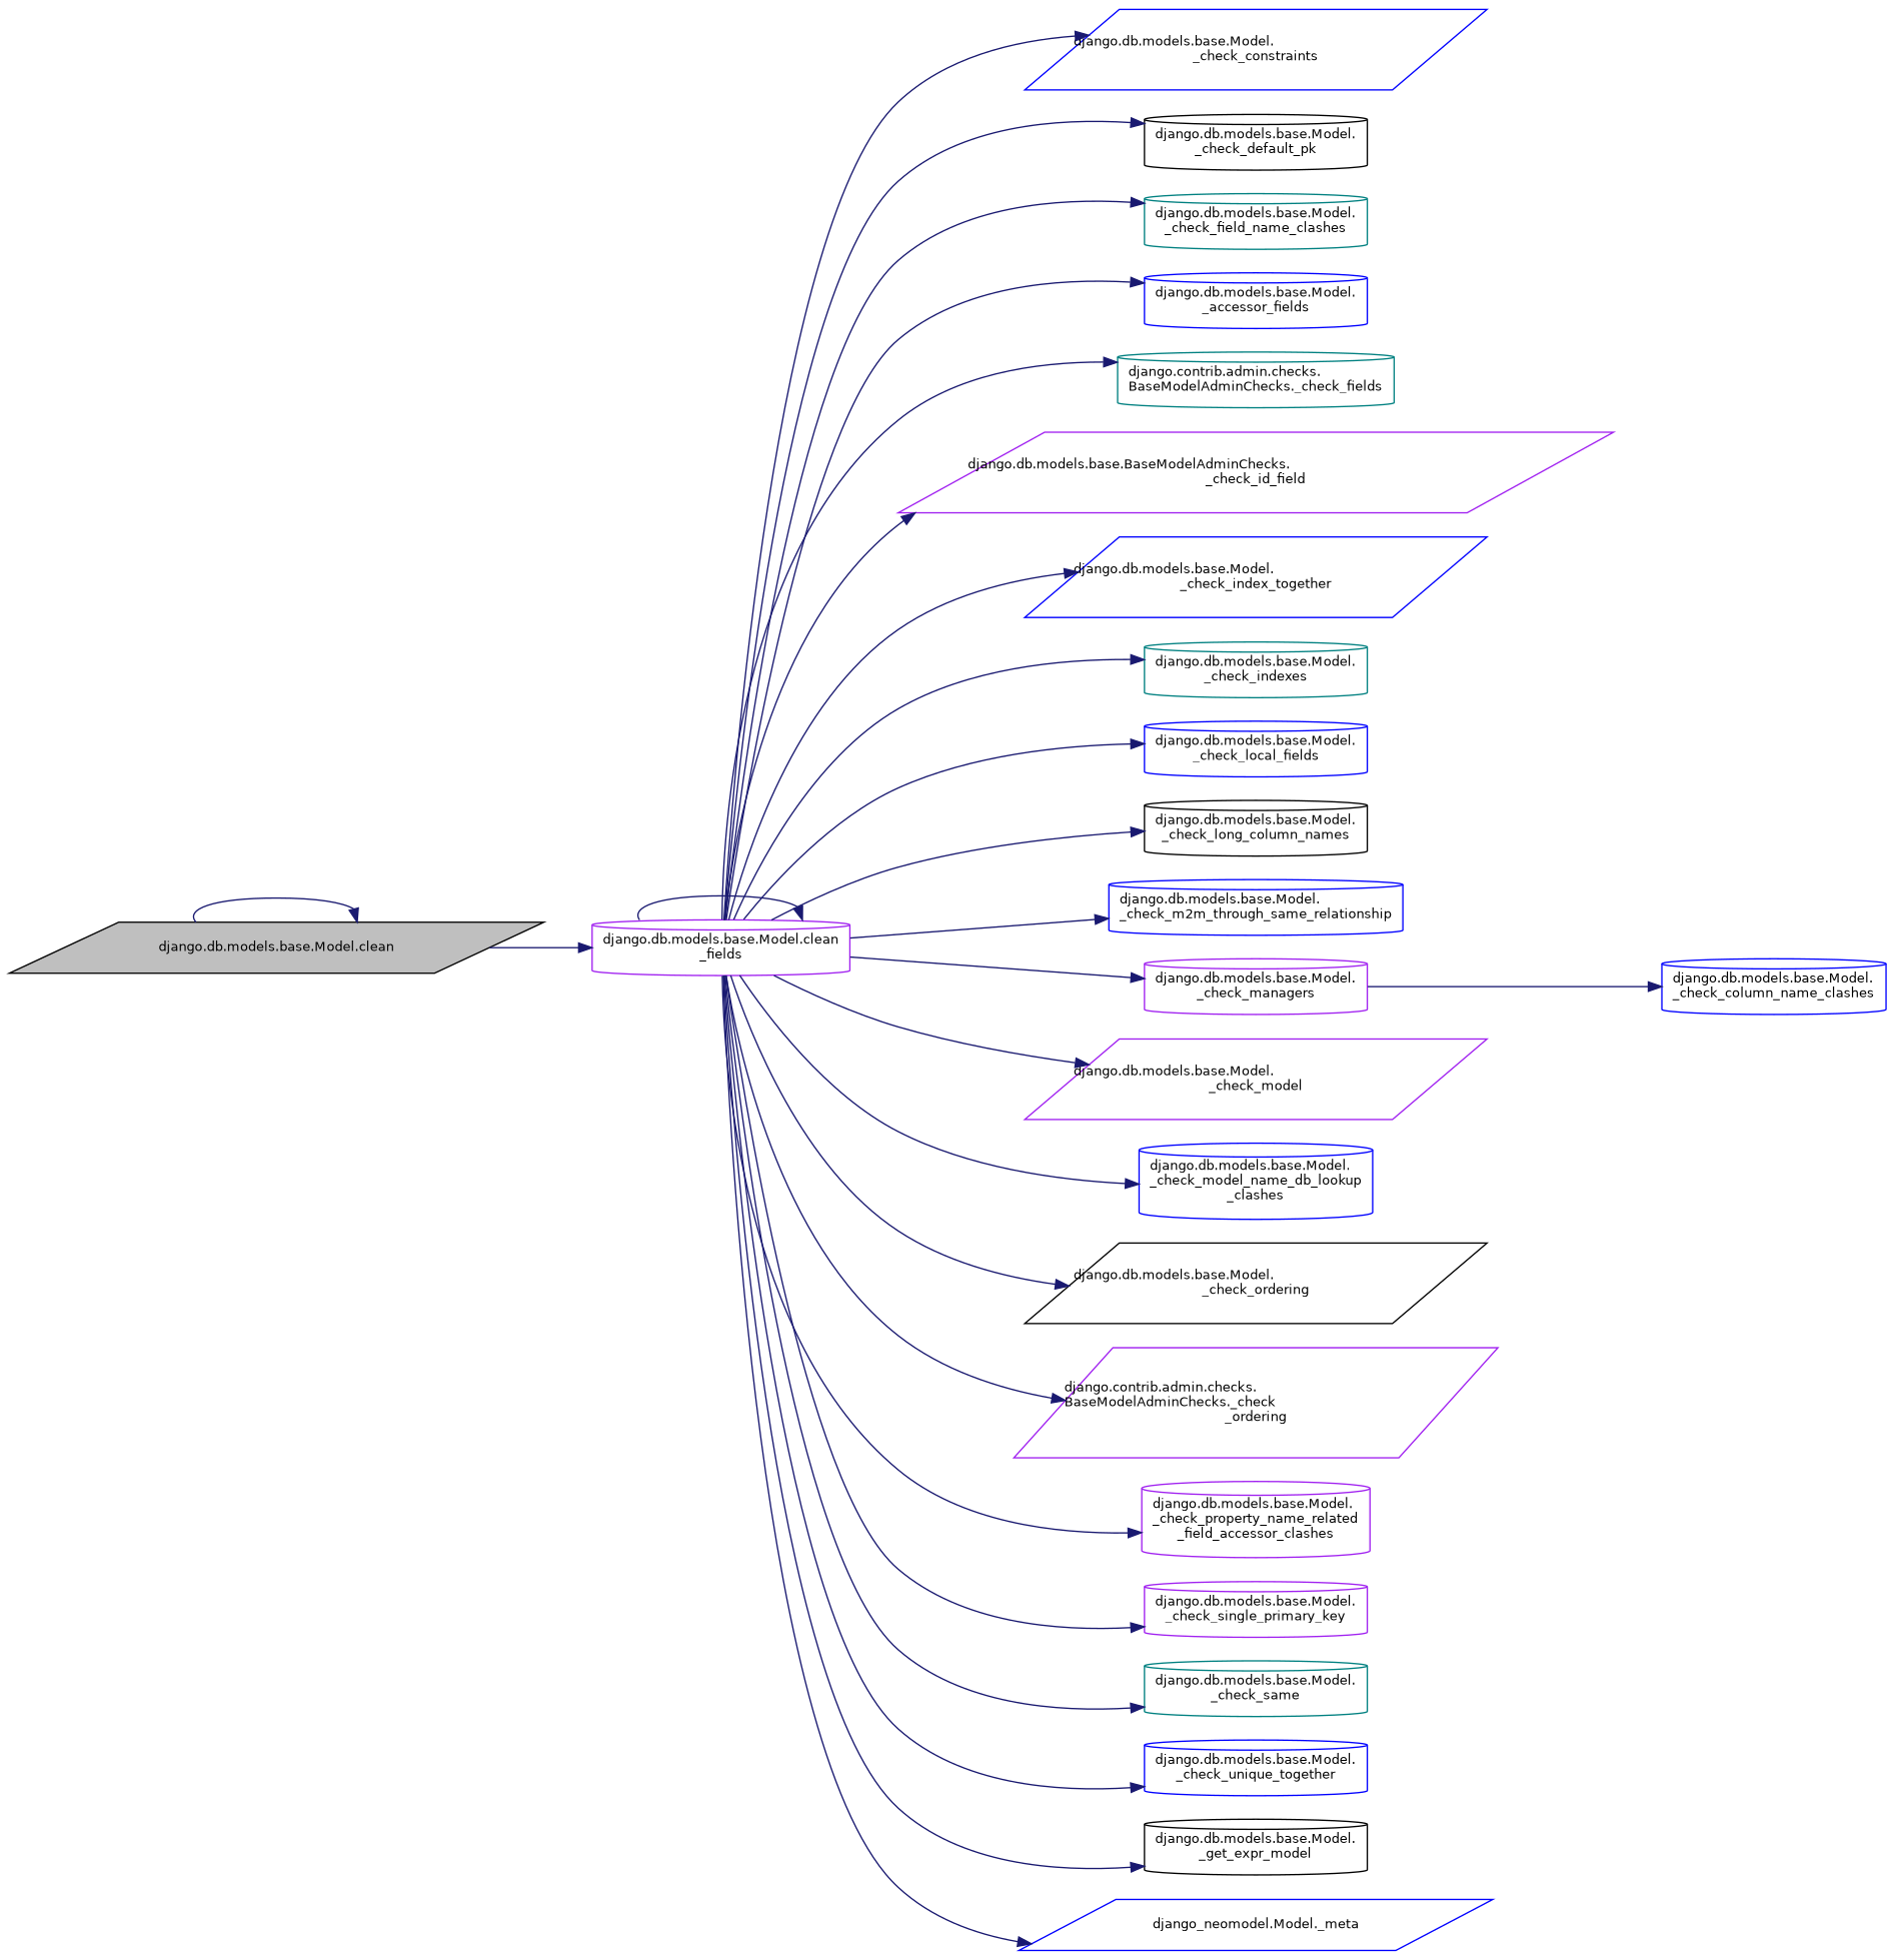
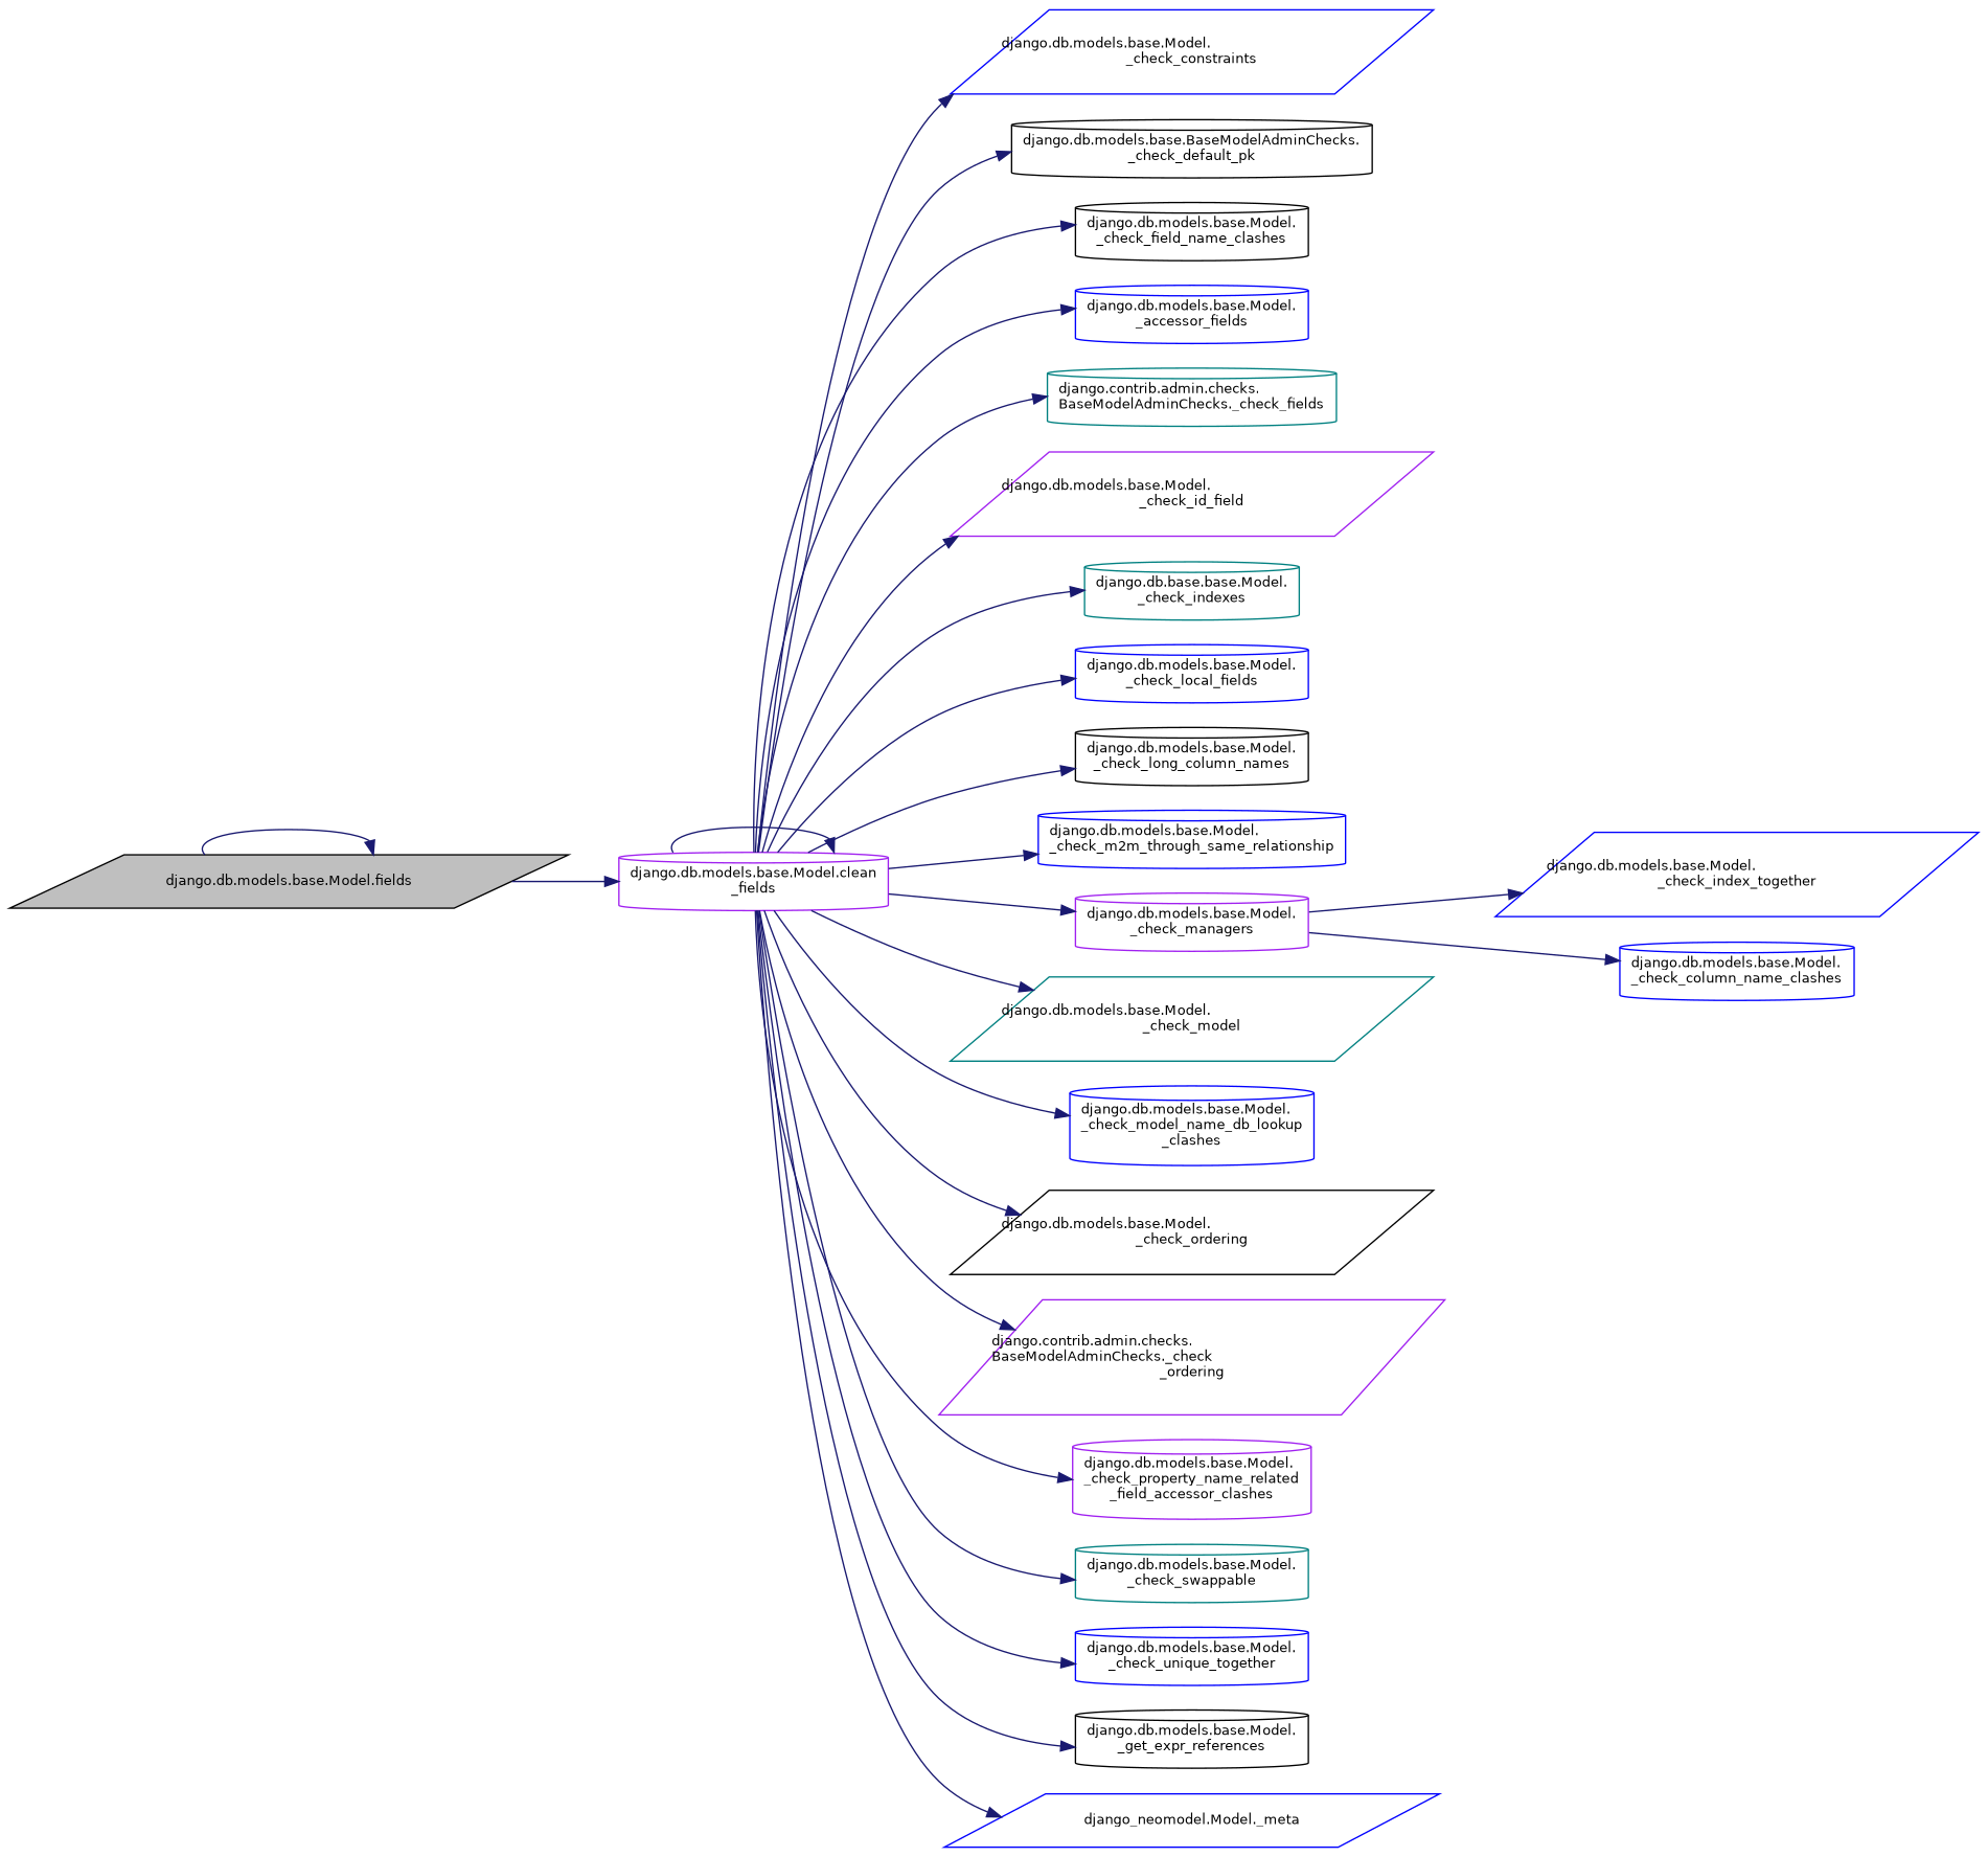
  digraph {
    rankdir=LR
    node [color=blue fillcolor=white fontname=Helvetica fontsize=10 shape=cylinder style=filled]
    edge [color=midnightblue fontname=Helvetica fontsize=10 labelfontname=Helvetica labelfontsize=10 style=solid]
-   n1 [color=black fillcolor=grey75 fontcolor=black height=0.2 label="django.db.models.base.Model.clean" shape=parallelogram width=0.4]
+   n1 [color=black fillcolor=grey75 fontcolor=black height=0.2 label="django.db.models.base.Model.fields" shape=parallelogram width=0.4]
    n2 [color=purple height=0.2 label="django.db.models.base.Model.clean\l_fields" width=0.4]
    n3 [height=0.2 label="django.db.models.base.Model.\l_check_constraints" shape=parallelogram width=0.4]
-   n4 [color=black height=0.2 label="django.db.models.base.Model.\l_check_default_pk" width=0.4]
-   n5 [color=teal height=0.2 label="django.db.models.base.Model.\l_check_field_name_clashes" width=0.4]
+   n4 [color=black height=0.2 label="django.db.models.base.BaseModelAdminChecks.\l_check_default_pk" width=0.4]
+   n5 [color=black height=0.2 label="django.db.models.base.Model.\l_check_field_name_clashes" width=0.4]
    n6 [height=0.2 label="django.db.models.base.Model.\l_accessor_fields" width=0.4]
    n7 [color=teal height=0.2 label="django.contrib.admin.checks.\lBaseModelAdminChecks._check_fields" width=0.4]
-   n8 [color=purple height=0.2 label="django.db.models.base.BaseModelAdminChecks.\l_check_id_field" shape=parallelogram width=0.4]
+   n8 [color=purple height=0.2 label="django.db.models.base.Model.\l_check_id_field" shape=parallelogram width=0.4]
    n9 [height=0.2 label="django.db.models.base.Model.\l_check_index_together" shape=parallelogram width=0.4]
-   n10 [color=teal height=0.2 label="django.db.models.base.Model.\l_check_indexes" width=0.4]
+   n10 [color=teal height=0.2 label="django.db.base.base.Model.\l_check_indexes" width=0.4]
    n11 [height=0.2 label="django.db.models.base.Model.\l_check_local_fields" width=0.4]
    n12 [color=black height=0.2 label="django.db.models.base.Model.\l_check_long_column_names" width=0.4]
    n13 [height=0.2 label="django.db.models.base.Model.\l_check_m2m_through_same_relationship" width=0.4]
    n14 [color=purple height=0.2 label="django.db.models.base.Model.\l_check_managers" width=0.4]
-   n15 [color=purple height=0.2 label="django.db.models.base.Model.\l_check_model" shape=parallelogram width=0.4]
+   n15 [color=teal height=0.2 label="django.db.models.base.Model.\l_check_model" shape=parallelogram width=0.4]
    n16 [height=0.2 label="django.db.models.base.Model.\l_check_model_name_db_lookup\l_clashes" width=0.4]
    n17 [color=black height=0.2 label="django.db.models.base.Model.\l_check_ordering" shape=parallelogram width=0.4]
    n18 [color=purple height=0.2 label="django.contrib.admin.checks.\lBaseModelAdminChecks._check\l_ordering" shape=parallelogram width=0.4]
    n19 [color=purple height=0.2 label="django.db.models.base.Model.\l_check_property_name_related\l_field_accessor_clashes" width=0.4]
-   n20 [color=purple height=0.2 label="django.db.models.base.Model.\l_check_single_primary_key" width=0.4]
-   n21 [color=teal height=0.2 label="django.db.models.base.Model.\l_check_same" width=0.4]
+   n21 [color=teal height=0.2 label="django.db.models.base.Model.\l_check_swappable" width=0.4]
    n22 [height=0.2 label="django.db.models.base.Model.\l_check_unique_together" width=0.4]
-   n23 [color=black height=0.2 label="django.db.models.base.Model.\l_get_expr_model" width=0.4]
+   n23 [color=black height=0.2 label="django.db.models.base.Model.\l_get_expr_references" width=0.4]
    n24 [height=0.2 label="django_neomodel.Model._meta" shape=parallelogram width=0.4]
    n25 [height=0.2 label="django.db.models.base.Model.\l_check_column_name_clashes" width=0.4]
    n1 -> n1
    n1 -> n2
    n2 -> n2
    n2 -> n3
    n2 -> n4
    n2 -> n5
    n2 -> n6
    n2 -> n7
    n2 -> n8
-   n2 -> n9
+   n14 -> n9
    n2 -> n10
    n2 -> n11
    n2 -> n12
    n2 -> n13
    n2 -> n14
    n2 -> n15
    n2 -> n16
    n2 -> n17
    n2 -> n18
    n2 -> n19
-   n2 -> n20
    n2 -> n21
    n2 -> n22
    n2 -> n23
    n2 -> n24
    n14 -> n25
  }
